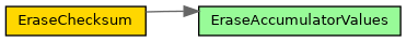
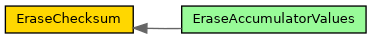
  digraph {
    rankdir=LR
    node [color=black fontname=Helvetica fontsize=10 shape=record style=filled]
    n1 [fillcolor=gold fontcolor=black height=0.2 label=EraseChecksum width=0.4]
    n2 [fillcolor=palegreen height=0.2 label=EraseAccumulatorValues width=0.4]
-   n2 -> n1 [color=gray40 dir=back fontname=Helvetica fontsize=10 labelfontname=Helvetica labelfontsize=10 style=solid]
+   n1 -> n2 [color=gray40 dir=back fontname=Helvetica fontsize=10 labelfontname=Helvetica labelfontsize=10 style=solid]
  }
